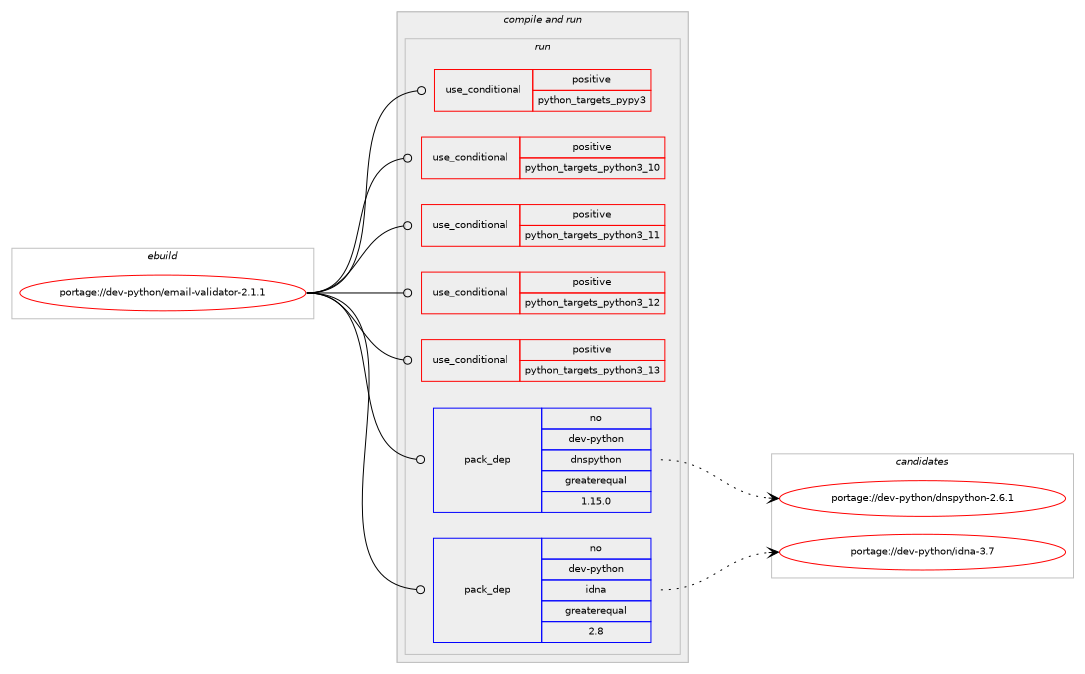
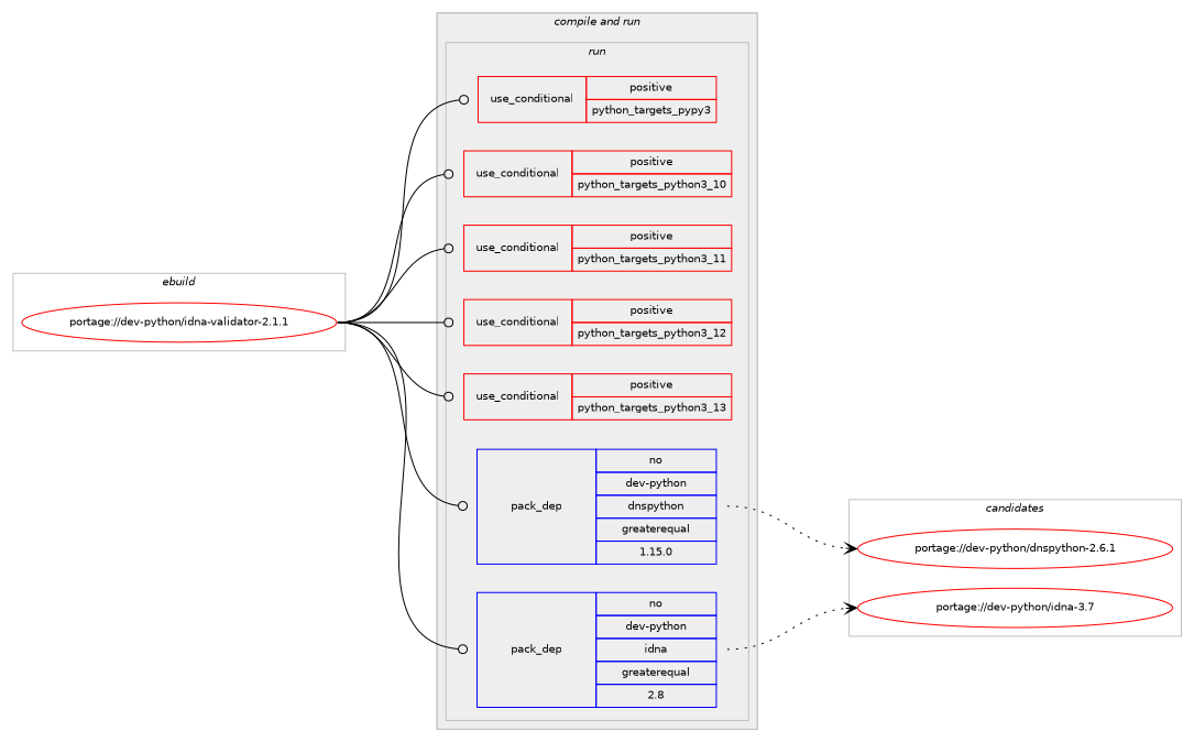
  digraph {
    compound=true
    concentrate=true
    fontname=Helvetica
    fontsize=10
    newrank=true
    rankdir=LR
    ranksep=1.5
    node [color=red fontname=Helvetica fontsize=10 shape=none]
    edge [arrowhead=odot headport=w style=solid tailport=e weight=20]
-   n1 [label="portage://dev-python/email-validator-2.1.1" width=4 shape=""]
+   n1 [label="portage://dev-python/idna-validator-2.1.1" width=4 shape=""]
    n2 [label=<<TABLE BORDER="0" CELLBORDER="1" CELLSPACING="0" CELLPADDING="4"><TR><TD ROWSPAN="3" CELLPADDING="10">use_conditional</TD></TR><TR><TD>positive</TD></TR><TR><TD>python_targets_pypy3</TD></TR></TABLE>>]
    n3 [label=<<TABLE BORDER="0" CELLBORDER="1" CELLSPACING="0" CELLPADDING="4"><TR><TD ROWSPAN="3" CELLPADDING="10">use_conditional</TD></TR><TR><TD>positive</TD></TR><TR><TD>python_targets_python3_10</TD></TR></TABLE>>]
    n4 [label=<<TABLE BORDER="0" CELLBORDER="1" CELLSPACING="0" CELLPADDING="4"><TR><TD ROWSPAN="3" CELLPADDING="10">use_conditional</TD></TR><TR><TD>positive</TD></TR><TR><TD>python_targets_python3_11</TD></TR></TABLE>>]
    n5 [label=<<TABLE BORDER="0" CELLBORDER="1" CELLSPACING="0" CELLPADDING="4"><TR><TD ROWSPAN="3" CELLPADDING="10">use_conditional</TD></TR><TR><TD>positive</TD></TR><TR><TD>python_targets_python3_12</TD></TR></TABLE>>]
    n6 [label=<<TABLE BORDER="0" CELLBORDER="1" CELLSPACING="0" CELLPADDING="4"><TR><TD ROWSPAN="3" CELLPADDING="10">use_conditional</TD></TR><TR><TD>positive</TD></TR><TR><TD>python_targets_python3_13</TD></TR></TABLE>>]
    n7 [color=blue label=<<TABLE BORDER="0" CELLBORDER="1" CELLSPACING="0" CELLPADDING="4" WIDTH="220"><TR><TD ROWSPAN="6" CELLPADDING="30">pack_dep</TD></TR><TR><TD WIDTH="110">no</TD></TR><TR><TD>dev-python</TD></TR><TR><TD>dnspython</TD></TR><TR><TD>greaterequal</TD></TR><TR><TD>1.15.0</TD></TR></TABLE>>]
    n8 [color=blue label=<<TABLE BORDER="0" CELLBORDER="1" CELLSPACING="0" CELLPADDING="4" WIDTH="220"><TR><TD ROWSPAN="6" CELLPADDING="30">pack_dep</TD></TR><TR><TD WIDTH="110">no</TD></TR><TR><TD>dev-python</TD></TR><TR><TD>idna</TD></TR><TR><TD>greaterequal</TD></TR><TR><TD>2.8</TD></TR></TABLE>>]
    n9 [label="portage://dev-python/dnspython-2.6.1" width=4 shape=""]
    n10 [label="portage://dev-python/idna-3.7" width=4 shape=""]
    subgraph cluster_1 {
      color=gray
      label=<<i>ebuild</i>>
      rank=same
      n1
    }
    subgraph cluster_2 {
      color=gray
      label=<<i>dependencies</i>>
      subgraph cluster_3 {
        color=gray
        fillcolor="#eeeeee"
        label=<<i>compile</i>>
        style=filled
      }
      subgraph cluster_4 {
        color=gray
        fillcolor="#eeeeee"
        label=<<i>compile and run</i>>
        style=filled
      }
      subgraph cluster_5 {
        color=gray
        fillcolor="#eeeeee"
        label=<<i>run</i>>
        style=filled
        subgraph sub_6 {
          color=gray
          fillcolor="#eeeeee"
          label=<<i>run</i>>
          style=filled
          n2
        }
        subgraph sub_7 {
          color=gray
          fillcolor="#eeeeee"
          label=<<i>run</i>>
          style=filled
          n3
        }
        subgraph sub_8 {
          color=gray
          fillcolor="#eeeeee"
          label=<<i>run</i>>
          style=filled
          n4
        }
        subgraph sub_9 {
          color=gray
          fillcolor="#eeeeee"
          label=<<i>run</i>>
          style=filled
          n5
        }
        subgraph sub_10 {
          color=gray
          fillcolor="#eeeeee"
          label=<<i>run</i>>
          style=filled
          n6
        }
        subgraph sub_11 {
          color=gray
          fillcolor="#eeeeee"
          label=<<i>run</i>>
          style=filled
          n7
        }
        subgraph sub_12 {
          color=gray
          fillcolor="#eeeeee"
          label=<<i>run</i>>
          style=filled
          n8
        }
      }
    }
    subgraph cluster_13 {
      color=gray
      label=<<i>candidates</i>>
      rank=same
      subgraph sub_14 {
        color=black
        label=<<i>candidates</i>>
        nodesep=1
        rank=same
        n9
      }
      subgraph sub_15 {
        color=black
        label=<<i>candidates</i>>
        nodesep=1
        rank=same
        n10
      }
    }
    n1 -> n2
    n1 -> n3
    n1 -> n4
    n1 -> n5
    n1 -> n6
    n1 -> n7
    n1 -> n8
    n7 -> n9 [arrowhead=vee style=dotted weight=100]
    n8 -> n10 [arrowhead=vee style=dotted weight=100]
  }
